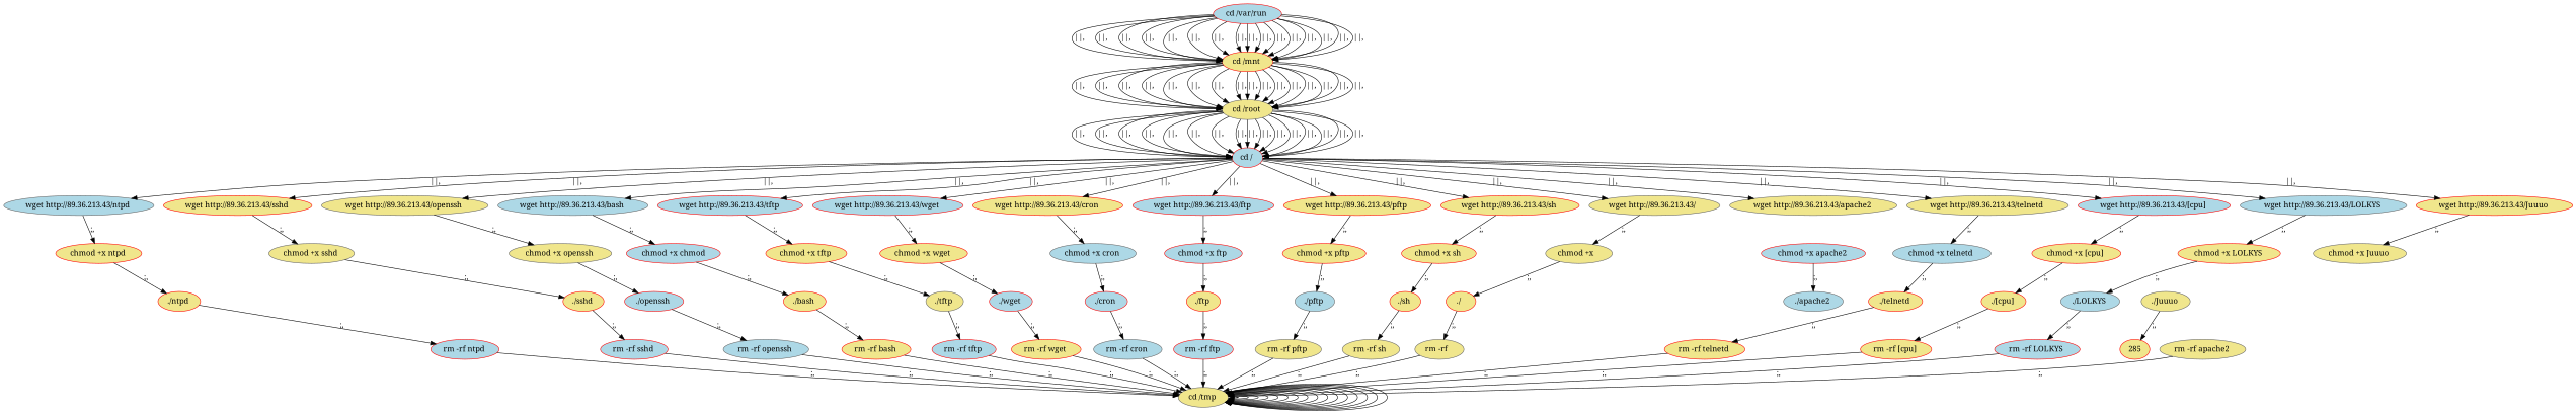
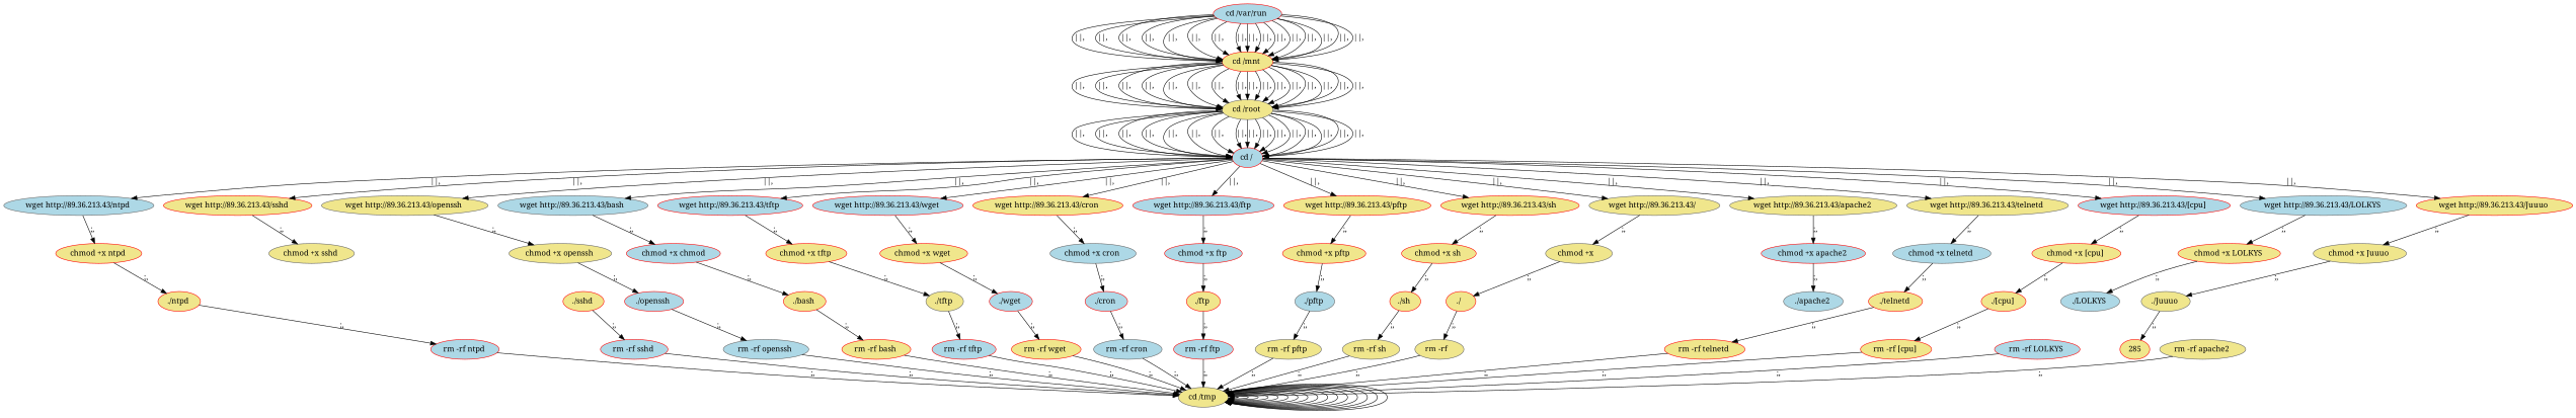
  digraph {
    fontname="Noto Serif"
    node [color=red fillcolor=khaki fontname="Noto Serif" style=filled]
    edge [fontname="Noto Serif"]
    n1 [color=gray40 label="cd /tmp "]
    n2 [fillcolor=lightblue label="cd /var/run "]
    n3 [label="cd /mnt "]
    n4 [color=gray40 label="cd /root "]
    n5 [fillcolor=lightblue label="cd / "]
    n6 [color=gray40 fillcolor=lightblue label="wget http://89.36.213.43/ntpd "]
    n7 [label="wget http://89.36.213.43/sshd "]
    n8 [color=gray40 label="wget http://89.36.213.43/openssh "]
    n9 [color=gray40 fillcolor=lightblue label="wget http://89.36.213.43/bash "]
    n10 [fillcolor=lightblue label="wget http://89.36.213.43/tftp "]
    n11 [fillcolor=lightblue label="wget http://89.36.213.43/wget "]
    n12 [label="wget http://89.36.213.43/cron "]
    n13 [fillcolor=lightblue label="wget http://89.36.213.43/ftp "]
    n14 [label="wget http://89.36.213.43/pftp "]
    n15 [label="wget http://89.36.213.43/sh "]
    n16 [color=gray40 label="wget http://89.36.213.43/  "]
    n17 [color=gray40 label="wget http://89.36.213.43/apache2 "]
    n18 [color=gray40 label="wget http://89.36.213.43/telnetd "]
    n19 [fillcolor=lightblue label="wget http://89.36.213.43/[cpu] "]
    n20 [color=gray40 fillcolor=lightblue label="wget http://89.36.213.43/LOLKYS "]
    n21 [label="wget http://89.36.213.43/Juuuo "]
    n22 [label="chmod +x ntpd "]
    n23 [color=gray40 label="chmod +x sshd "]
    n24 [color=gray40 label="chmod +x openssh "]
    n25 [fillcolor=lightblue label="chmod +x chmod"]
    n26 [label="chmod +x tftp "]
    n27 [label="chmod +x wget "]
    n28 [color=gray40 fillcolor=lightblue label="chmod +x cron "]
    n29 [fillcolor=lightblue label="chmod +x ftp "]
    n30 [label="chmod +x pftp "]
    n31 [label="chmod +x sh "]
    n32 [color=gray40 label="chmod +x   "]
    n33 [fillcolor=lightblue label="chmod +x apache2 "]
    n34 [color=gray40 fillcolor=lightblue label="chmod +x telnetd "]
    n35 [label="chmod +x [cpu] "]
    n36 [label="chmod +x LOLKYS "]
    n37 [color=gray40 label="chmod +x Juuuo "]
    n38 [label="./ntpd "]
    n39 [fillcolor=lightblue label="rm -rf ntpd "]
    n40 [label="./sshd "]
    n41 [fillcolor=lightblue label="rm -rf sshd "]
    n42 [fillcolor=lightblue label="./openssh "]
    n43 [color=gray40 fillcolor=lightblue label="rm -rf openssh "]
    n44 [label="./bash "]
    n45 [label="rm -rf bash "]
    n46 [color=gray40 label="./tftp "]
    n47 [fillcolor=lightblue label="rm -rf tftp "]
    n48 [fillcolor=lightblue label="./wget "]
    n49 [label="rm -rf wget "]
    n50 [fillcolor=lightblue label="./cron "]
    n51 [color=gray40 fillcolor=lightblue label="rm -rf cron "]
    n52 [label="./ftp "]
    n53 [fillcolor=lightblue label="rm -rf ftp "]
    n54 [color=gray40 fillcolor=lightblue label="./pftp "]
    n55 [color=gray40 label="rm -rf pftp "]
    n56 [label="./sh "]
    n57 [color=gray40 label="rm -rf sh "]
    n58 [label="./  "]
    n59 [color=gray40 label="rm -rf   "]
    n60 [color=gray40 fillcolor=lightblue label="./apache2 "]
    n61 [color=gray40 label="rm -rf apache2 "]
    n62 [label="./telnetd "]
    n63 [label="rm -rf telnetd "]
    n64 [label="./[cpu] "]
    n65 [label="rm -rf [cpu] "]
    n66 [color=gray40 fillcolor=lightblue label="./LOLKYS "]
    n67 [fillcolor=lightblue label="rm -rf LOLKYS "]
    n68 [color=gray40 label="./Juuuo "]
    285
    n1 -> n1
    n1 -> n1
    n1 -> n1
    n1 -> n1
    n1 -> n1
    n1 -> n1
    n1 -> n1
    n1 -> n1
    n1 -> n1
    n1 -> n1
    n1 -> n1
    n1 -> n1
    n1 -> n1
    n1 -> n1
    n1 -> n1
    n1 -> n1
    n2 -> n3 [label="||,"]
    n2 -> n3 [label="||,"]
    n2 -> n3 [label="||,"]
    n2 -> n3 [label="||,"]
    n2 -> n3 [label="||,"]
    n2 -> n3 [label="||,"]
    n2 -> n3 [label="||,"]
    n2 -> n3 [label="||,"]
    n2 -> n3 [label="||,"]
    n2 -> n3 [label="||,"]
    n2 -> n3 [label="||,"]
    n2 -> n3 [label="||,"]
    n2 -> n3 [label="||,"]
    n2 -> n3 [label="||,"]
    n2 -> n3 [label="||,"]
    n2 -> n3 [label="||,"]
    n3 -> n4 [label="||,"]
    n3 -> n4 [label="||,"]
    n3 -> n4 [label="||,"]
    n3 -> n4 [label="||,"]
    n3 -> n4 [label="||,"]
    n3 -> n4 [label="||,"]
    n3 -> n4 [label="||,"]
    n3 -> n4 [label="||,"]
    n3 -> n4 [label="||,"]
    n3 -> n4 [label="||,"]
    n3 -> n4 [label="||,"]
    n3 -> n4 [label="||,"]
    n3 -> n4 [label="||,"]
    n3 -> n4 [label="||,"]
    n3 -> n4 [label="||,"]
    n3 -> n4 [label="||,"]
    n4 -> n5 [label="||,"]
    n4 -> n5 [label="||,"]
    n4 -> n5 [label="||,"]
    n4 -> n5 [label="||,"]
    n4 -> n5 [label="||,"]
    n4 -> n5 [label="||,"]
    n4 -> n5 [label="||,"]
    n4 -> n5 [label="||,"]
    n4 -> n5 [label="||,"]
    n4 -> n5 [label="||,"]
    n4 -> n5 [label="||,"]
    n4 -> n5 [label="||,"]
    n4 -> n5 [label="||,"]
    n4 -> n5 [label="||,"]
    n4 -> n5 [label="||,"]
    n4 -> n5 [label="||,"]
    n5 -> n6 [label="||,"]
    n5 -> n7 [label="||,"]
    n5 -> n8 [label="||,"]
    n5 -> n9 [label="||,"]
    n5 -> n10 [label="||,"]
    n5 -> n11 [label="||,"]
    n5 -> n12 [label="||,"]
    n5 -> n13 [label="||,"]
    n5 -> n14 [label="||,"]
    n5 -> n15 [label="||,"]
    n5 -> n16 [label="||,"]
    n5 -> n17 [label="||,"]
    n5 -> n18 [label="||,"]
    n5 -> n19 [label="||,"]
    n5 -> n20 [label="||,"]
    n5 -> n21 [label="||,"]
    n6 -> n22 [label=";,"]
    n7 -> n23 [label=";,"]
    n8 -> n24 [label=";,"]
    n9 -> n25 [label=";,"]
    n10 -> n26 [label=";,"]
    n11 -> n27 [label=";,"]
    n12 -> n28 [label=";,"]
    n13 -> n29 [label=";,"]
    n14 -> n30 [label=";,"]
    n15 -> n31 [label=";,"]
    n16 -> n32 [label=";,"]
+   n17 -> n33 [label=";,"]
    n18 -> n34 [label=";,"]
    n19 -> n35 [label=";,"]
    n20 -> n36 [label=";,"]
    n21 -> n37 [label=";,"]
    n22 -> n38 [label=";,"]
-   n23 -> n40 [label=";,"]
    n24 -> n42 [label=";,"]
    n25 -> n44 [label=";,"]
    n26 -> n46 [label=";,"]
    n27 -> n48 [label=";,"]
    n28 -> n50 [label=";,"]
    n29 -> n52 [label=";,"]
    n30 -> n54 [label=";,"]
    n31 -> n56 [label=";,"]
    n32 -> n58 [label=";,"]
    n33 -> n60 [label=";,"]
    n34 -> n62 [label=";,"]
    n35 -> n64 [label=";,"]
    n36 -> n66 [label=";,"]
+   n37 -> n68 [label=";,"]
    n38 -> n39 [label=";,"]
    n39 -> n1 [label=";,"]
    n40 -> n41 [label=";,"]
    n41 -> n1 [label=";,"]
    n42 -> n43 [label=";,"]
    n43 -> n1 [label=";,"]
    n44 -> n45 [label=";,"]
    n45 -> n1 [label=";,"]
    n46 -> n47 [label=";,"]
    n47 -> n1 [label=";,"]
    n48 -> n49 [label=";,"]
    n49 -> n1 [label=";,"]
    n50 -> n51 [label=";,"]
    n51 -> n1 [label=";,"]
    n52 -> n53 [label=";,"]
    n53 -> n1 [label=";,"]
    n54 -> n55 [label=";,"]
    n55 -> n1 [label=";,"]
    n56 -> n57 [label=";,"]
    n57 -> n1 [label=";,"]
    n58 -> n59 [label=";,"]
    n59 -> n1 [label=";,"]
    n61 -> n1 [label=";,"]
    n62 -> n63 [label=";,"]
    n63 -> n1 [label=";,"]
    n64 -> n65 [label=";,"]
    n65 -> n1 [label=";,"]
-   n66 -> n67 [label=";,"]
    n67 -> n1 [label=";,"]
    n68 -> 285 [label=";,"]
  }
